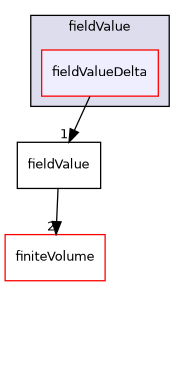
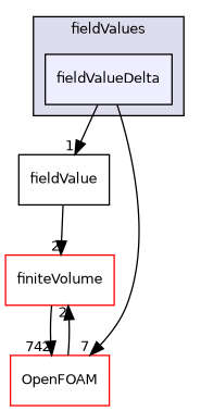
  digraph {
    compound=true
    node [fontname=Helvetica fontsize=10 shape=box]
    edge [headlabel=2 labeldistance=1.5 labelfontname=Helvetica labelfontsize=10]
-   n1 [fillcolor="#eeeeff" label=fieldValueDelta pencolor=black style=filled color=red]
+   n1 [fillcolor="#eeeeff" label=fieldValueDelta pencolor=black style=filled]
    n2 [label=fieldValue]
+   n3 [color=red label=OpenFOAM]
    n4 [color=red label=finiteVolume]
    subgraph cluster_1 {
      bgcolor="#ddddee"
      fontname=Helvetica
      fontsize=10
-     label=fieldValue
+     label=fieldValues
      pencolor=black
      n1
    }
    n1 -> n2 [headlabel=1]
+   n1 -> n3 [headlabel=7]
    n2 -> n4
+   n3 -> n4
+   n4 -> n3 [headlabel=742]
  }
